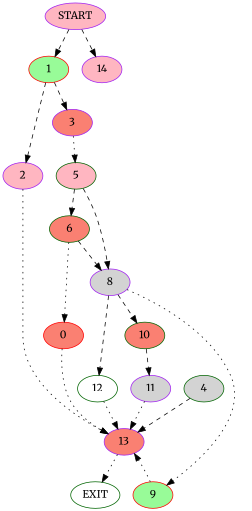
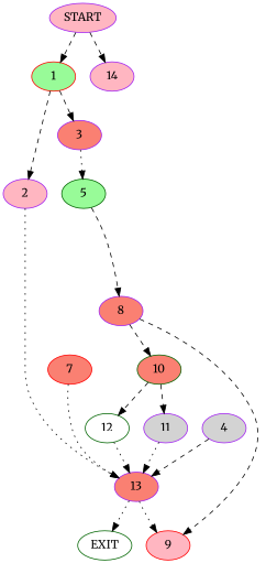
  digraph {
    fontname=Merriweather
    node [color=purple fillcolor=salmon fontname=Merriweather style=filled]
    edge [fontname=Merriweather style=dashed]
    n1 [fillcolor=lightpink label=START]
    1 [color=red fillcolor=palegreen]
    14 [fillcolor=lightpink]
    2 [fillcolor=lightpink]
    3
    13
-   5 [color=darkgreen fillcolor=lightpink]
+   5 [color=darkgreen fillcolor=palegreen]
    n8 [color=darkgreen fillcolor=white label=EXIT]
-   4 [color=darkgreen fillcolor=lightgrey]
-   6 [color=darkgreen]
-   8 [fillcolor=lightgrey]
-   7 [color=red label=0]
-   9 [color=red fillcolor=palegreen]
+   4 [fillcolor=lightgrey]
+   8
+   7 [color=red]
+   9 [color=red fillcolor=lightpink]
    10 [color=darkgreen]
    11 [fillcolor=lightgrey]
    12 [color=darkgreen fillcolor=white]
    n1 -> 1
    n1 -> 14
    1 -> 2
    1 -> 3
    2 -> 13 [style=dotted]
    3 -> 5 [style=dotted]
    13 -> n8 [style=dotted]
-   5 -> 6
    5 -> 8
    4 -> 13
-   6 -> 8
-   6 -> 7 [style=dotted]
-   8 -> 9 [style=dotted]
+   8 -> 9
    8 -> 10
    7 -> 13 [style=dotted]
-   9 -> 13 [style=dotted]
+   13 -> 9 [style=dotted]
    10 -> 11
-   8 -> 12
+   10 -> 12
    11 -> 13 [style=dotted]
    12 -> 13 [style=dotted]
  }
